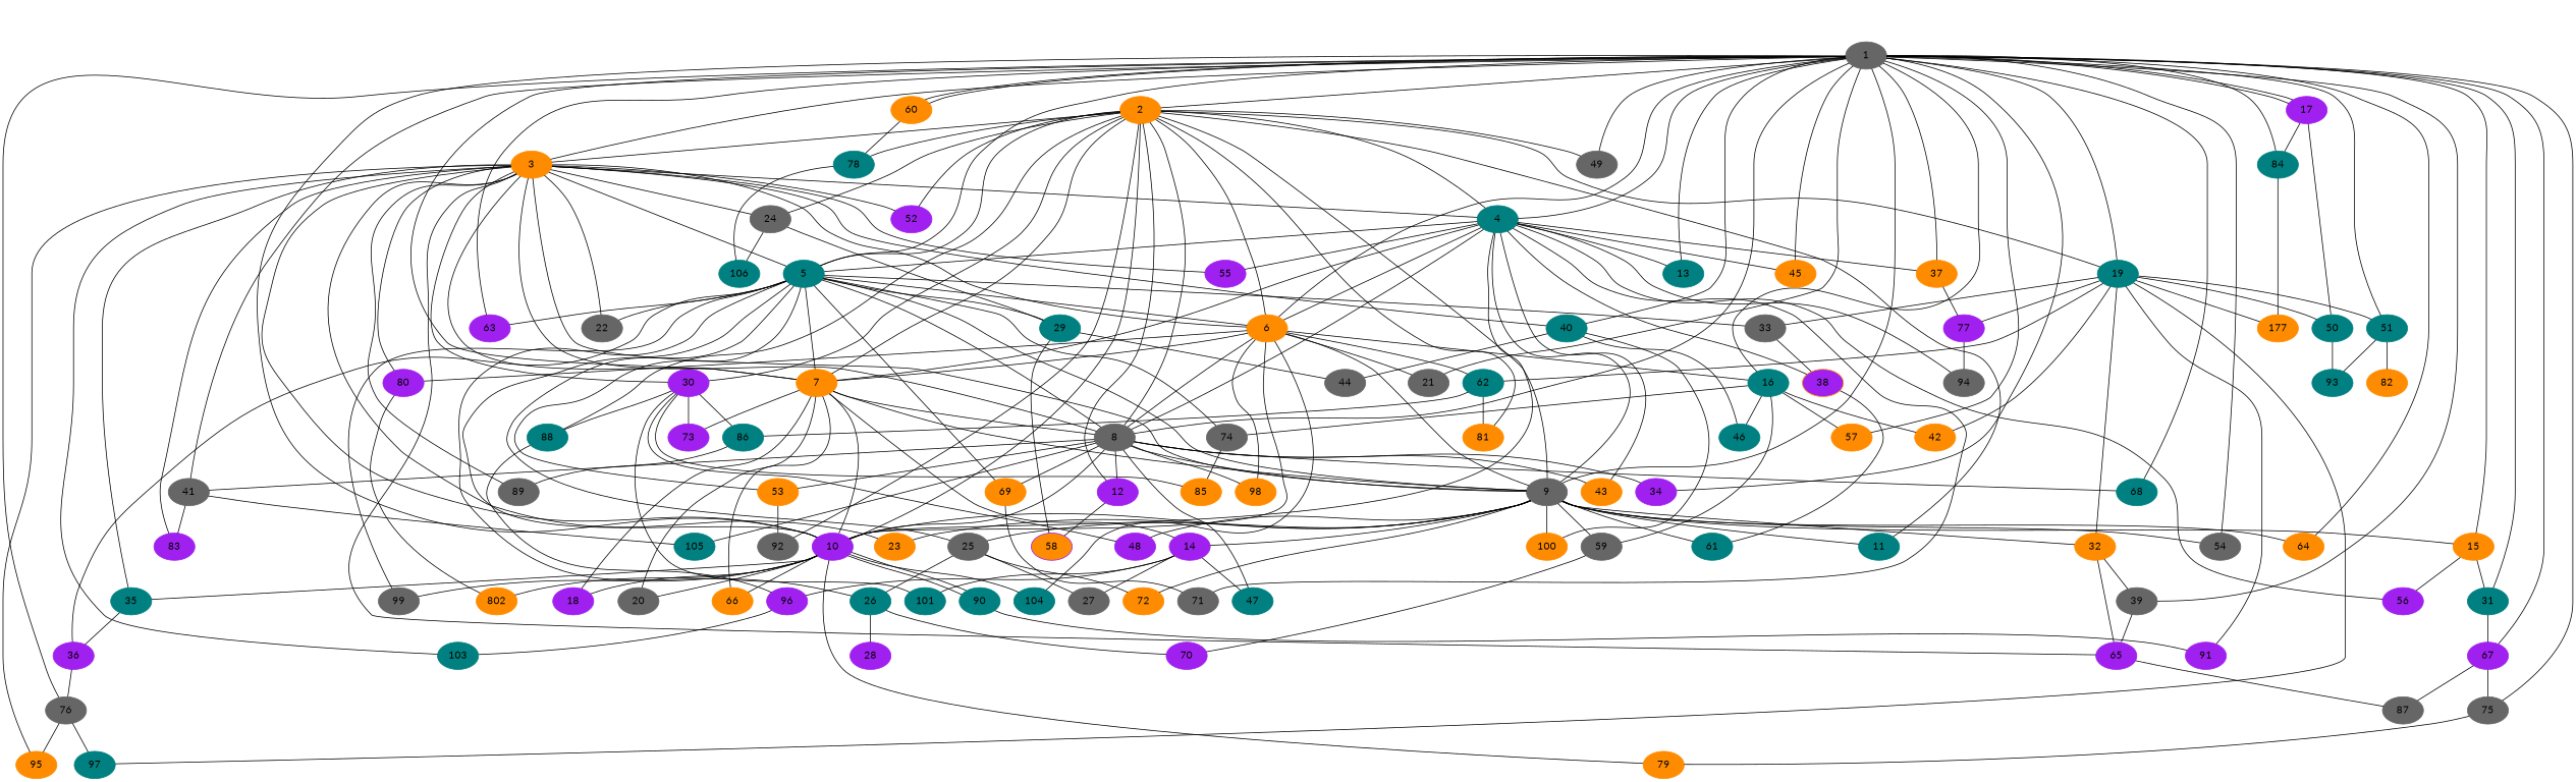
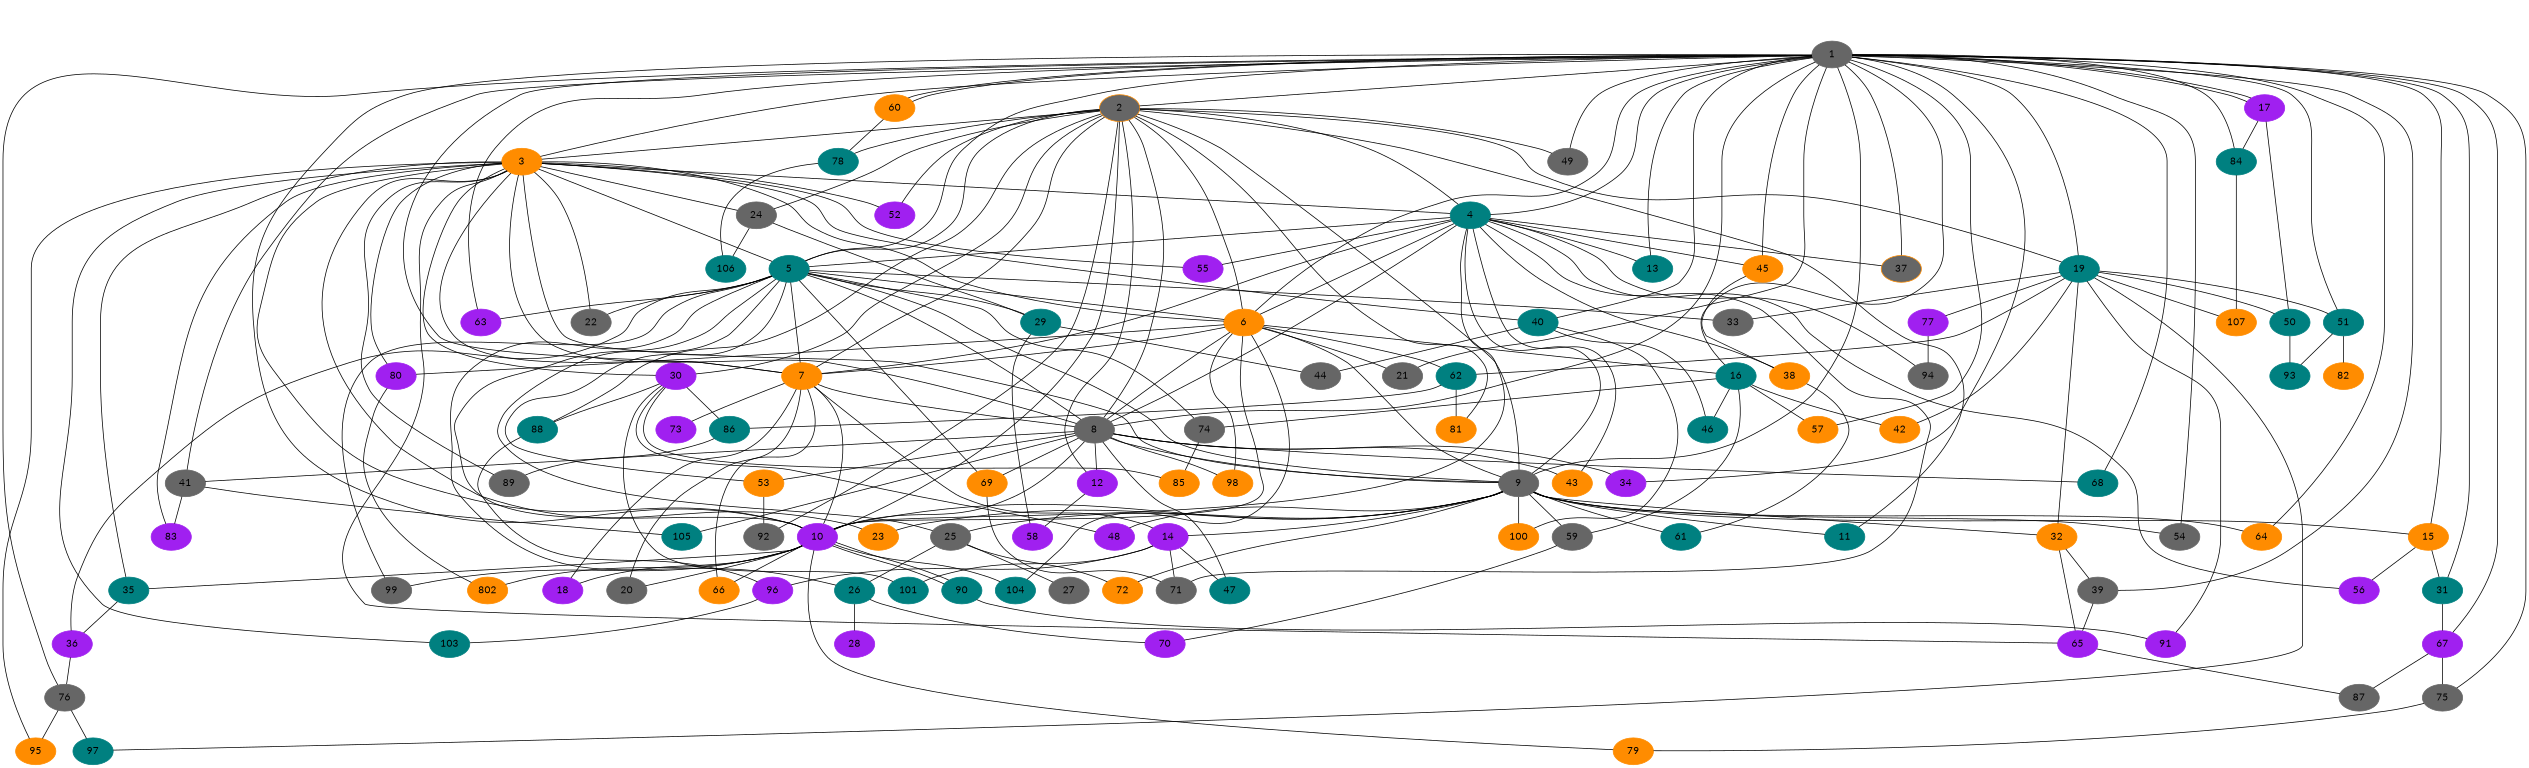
  graph {
    fontname=Lato
    node [color=teal fontname=Lato style=filled]
    edge [fontname=Lato]
    1 [color=gray40]
-   2 [color=darkorange]
+   2 [color=darkorange fillcolor=gray40]
    3 [color=darkorange]
    4
    5
    6 [color=darkorange]
    7 [color=darkorange]
    8 [color=gray40]
    9 [color=gray40]
    10 [color=purple]
    13
    15 [color=darkorange]
    16
    17 [color=purple]
    19
    21 [color=gray40]
    31
    34 [color=purple]
-   37 [color=darkorange]
+   37 [color=darkorange fillcolor=gray40]
    39 [color=gray40]
    40
    41 [color=gray40]
    45 [color=darkorange]
    49 [color=gray40]
    51
    54 [color=gray40]
    57 [color=darkorange]
    60 [color=darkorange]
    63 [color=purple]
    64 [color=darkorange]
    67 [color=purple]
    68
    75 [color=gray40]
    76 [color=gray40]
    84
    11
    12 [color=purple]
    24 [color=gray40]
    30 [color=purple]
    52 [color=purple]
    78
    81 [color=darkorange]
    88
    92 [color=gray40]
    22 [color=gray40]
    23 [color=darkorange]
    35
    55 [color=purple]
    65 [color=purple]
    80 [color=purple]
    83 [color=purple]
    89 [color=gray40]
    95 [color=darkorange]
    103
-   38 [color=darkorange fillcolor=purple]
+   38 [color=darkorange]
    43 [color=darkorange]
    56 [color=purple]
    71 [color=gray40]
    94 [color=gray40]
    25 [color=gray40]
    26
    29
    33 [color=gray40]
    36 [color=purple]
    53 [color=darkorange]
    69 [color=darkorange]
    74 [color=gray40]
    99 [color=gray40]
    62
    98 [color=darkorange]
    104
    14 [color=purple]
    18 [color=purple]
    20 [color=gray40]
    66 [color=darkorange]
    73 [color=purple]
    47
    105
    32 [color=darkorange]
    48 [color=purple]
    59 [color=gray40]
    61
    72 [color=darkorange]
    100 [color=darkorange]
    79 [color=darkorange]
    90
    n87 [color=darkorange label=802]
    42 [color=darkorange]
    46
    50
    77 [color=purple]
    91 [color=purple]
    97
-   107 [color=darkorange label=177]
+   107 [color=darkorange]
    44 [color=gray40]
    82 [color=darkorange]
    93
    87 [color=gray40]
-   58 [color=purple fillcolor=darkorange]
+   58 [color=purple]
    106
    101
    85 [color=darkorange]
    86
    96 [color=purple]
    27 [color=gray40]
    28 [color=purple]
    70 [color=purple]
    1 -- 2
    1 -- 3
    1 -- 4
    1 -- 5
    1 -- 6
    1 -- 7
    1 -- 8
    1 -- 9
    1 -- 10
    1 -- 13
    1 -- 15
    1 -- 16
    1 -- 17
    1 -- 17
    1 -- 19
    1 -- 21
    1 -- 31
    1 -- 34
    1 -- 37
    1 -- 39
    1 -- 40
    1 -- 41
    1 -- 45
    1 -- 49
    1 -- 51
    1 -- 54
    1 -- 57
    1 -- 60
    1 -- 60
    1 -- 63
    1 -- 64
    1 -- 67
    1 -- 68
    1 -- 75
    1 -- 76
    1 -- 84
    2 -- 3
    2 -- 4
    2 -- 5
    2 -- 6
    2 -- 7
    2 -- 8
    2 -- 9
    2 -- 10
    2 -- 19
    2 -- 49
    2 -- 11
    2 -- 12
    2 -- 24
    2 -- 30
    2 -- 52
    2 -- 78
    2 -- 81
    2 -- 88
    2 -- 92
    3 -- 4
    3 -- 5
    3 -- 6
    3 -- 7
    3 -- 8
    3 -- 9
    3 -- 10
    3 -- 40
    3 -- 24
    3 -- 30
    3 -- 52
    3 -- 22
    3 -- 23
    3 -- 35
    3 -- 55
    3 -- 65
    3 -- 80
    3 -- 83
    3 -- 89
    3 -- 95
    3 -- 103
    4 -- 5
    4 -- 6
    4 -- 7
    4 -- 8
    4 -- 9
    4 -- 10
    4 -- 13
    4 -- 37
    4 -- 45
    4 -- 55
    4 -- 38
    4 -- 43
    4 -- 56
    4 -- 71
    4 -- 94
    5 -- 6
    5 -- 7
    5 -- 8
    5 -- 9
    5 -- 10
    5 -- 63
    5 -- 22
    5 -- 25
    5 -- 26
    5 -- 29
    5 -- 33
    5 -- 36
    5 -- 53
    5 -- 69
    5 -- 74
    5 -- 99
    6 -- 7
    6 -- 8
    6 -- 9
    6 -- 10
    6 -- 16
    6 -- 21
    6 -- 80
    6 -- 62
    6 -- 98
    6 -- 104
    7 -- 8
-   7 -- 9
    7 -- 10
    7 -- 14
    7 -- 18
    7 -- 20
    7 -- 66
    7 -- 73
    8 -- 9
    8 -- 10
    8 -- 34
    8 -- 41
    8 -- 68
    8 -- 12
    8 -- 43
    8 -- 53
    8 -- 69
    8 -- 98
    8 -- 47
    8 -- 105
    9 -- 10
    9 -- 15
    9 -- 54
    9 -- 64
    9 -- 11
    9 -- 23
    9 -- 25
    9 -- 14
    9 -- 32
    9 -- 48
    9 -- 59
    9 -- 61
    9 -- 72
    9 -- 100
    10 -- 35
    10 -- 99
    10 -- 104
    10 -- 18
    10 -- 20
    10 -- 66
    10 -- 79
    10 -- 90
    10 -- 90
    10 -- n87
    15 -- 31
    15 -- 56
    16 -- 57
    16 -- 74
    16 -- 59
    16 -- 42
    16 -- 46
    17 -- 84
    17 -- 50
    19 -- 51
    19 -- 33
    19 -- 62
    19 -- 32
    19 -- 42
    19 -- 50
    19 -- 77
    19 -- 91
    19 -- 97
    19 -- 107
    31 -- 67
-   37 -- 77
    39 -- 65
    40 -- 100
    40 -- 46
    40 -- 44
    41 -- 83
    41 -- 105
    51 -- 82
    51 -- 93
    60 -- 78
    67 -- 75
    67 -- 87
    75 -- 79
    76 -- 95
    76 -- 97
    84 -- 107
    12 -- 58
    24 -- 29
    24 -- 106
    30 -- 88
-   30 -- 73
    30 -- 48
    30 -- 101
    30 -- 85
    30 -- 86
    78 -- 106
    88 -- 96
    35 -- 36
    65 -- 87
    80 -- n87
    38 -- 61
    25 -- 26
    25 -- 72
    25 -- 27
    26 -- 28
    26 -- 70
    29 -- 44
    29 -- 58
-   33 -- 38
+   45 -- 38
    36 -- 76
    53 -- 92
    69 -- 71
    74 -- 85
    62 -- 81
    62 -- 86
    14 -- 47
    14 -- 101
    14 -- 96
-   14 -- 27
+   14 -- 71
    32 -- 39
    32 -- 65
    59 -- 70
    90 -- 91
    50 -- 93
    77 -- 94
    86 -- 89
    96 -- 103
  }
